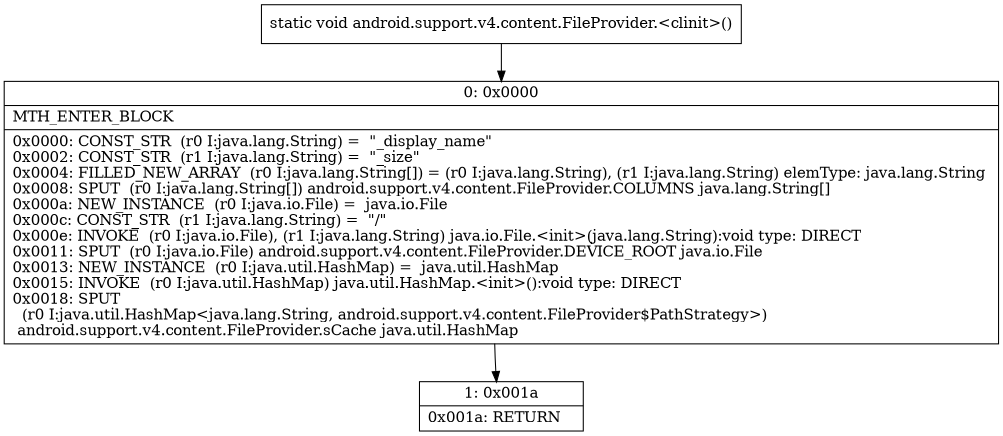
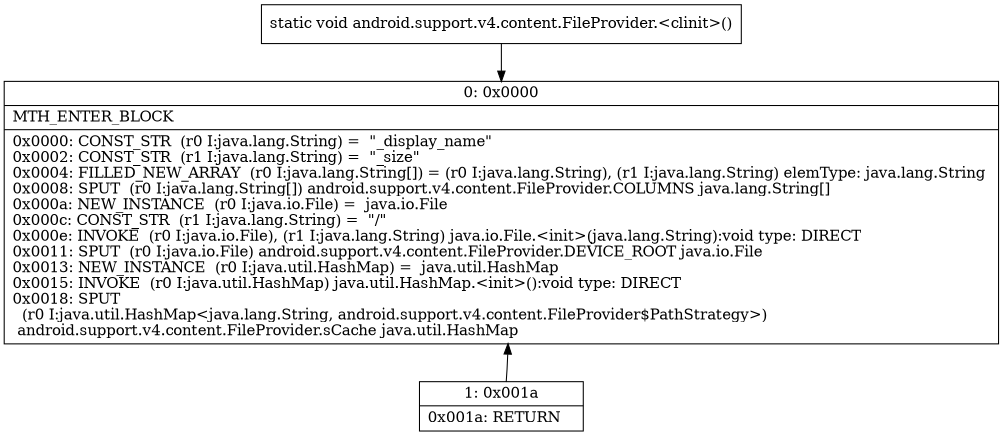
  digraph {
    node [shape=record]
    n1 [label="{0\:\ 0x0000|MTH_ENTER_BLOCK\l|0x0000: CONST_STR  (r0 I:java.lang.String) =  \"_display_name\" \l0x0002: CONST_STR  (r1 I:java.lang.String) =  \"_size\" \l0x0004: FILLED_NEW_ARRAY  (r0 I:java.lang.String[]) = (r0 I:java.lang.String), (r1 I:java.lang.String) elemType: java.lang.String \l0x0008: SPUT  (r0 I:java.lang.String[]) android.support.v4.content.FileProvider.COLUMNS java.lang.String[] \l0x000a: NEW_INSTANCE  (r0 I:java.io.File) =  java.io.File \l0x000c: CONST_STR  (r1 I:java.lang.String) =  \"\/\" \l0x000e: INVOKE  (r0 I:java.io.File), (r1 I:java.lang.String) java.io.File.\<init\>(java.lang.String):void type: DIRECT \l0x0011: SPUT  (r0 I:java.io.File) android.support.v4.content.FileProvider.DEVICE_ROOT java.io.File \l0x0013: NEW_INSTANCE  (r0 I:java.util.HashMap) =  java.util.HashMap \l0x0015: INVOKE  (r0 I:java.util.HashMap) java.util.HashMap.\<init\>():void type: DIRECT \l0x0018: SPUT  \l  (r0 I:java.util.HashMap\<java.lang.String, android.support.v4.content.FileProvider$PathStrategy\>)\l android.support.v4.content.FileProvider.sCache java.util.HashMap \l}"]
    n2 [label="{1\:\ 0x001a|0x001a: RETURN   \l}"]
    n3 [label="{static void android.support.v4.content.FileProvider.\<clinit\>() }"]
-   n1 -> n2
+   n2 -> n1
    n3 -> n1
  }
